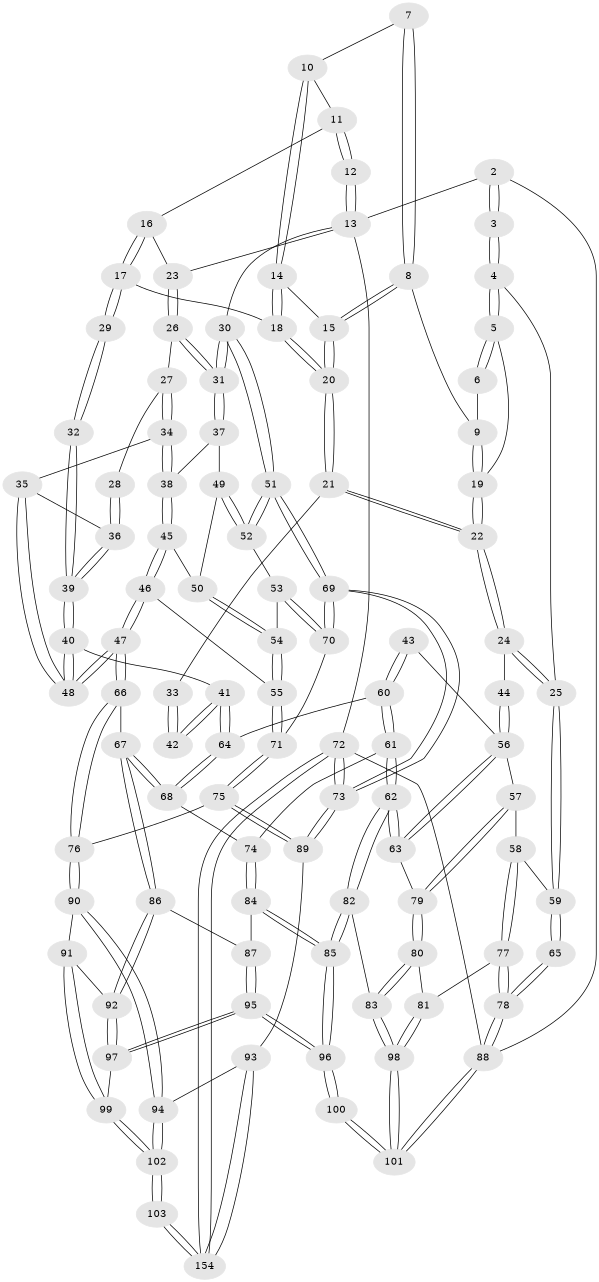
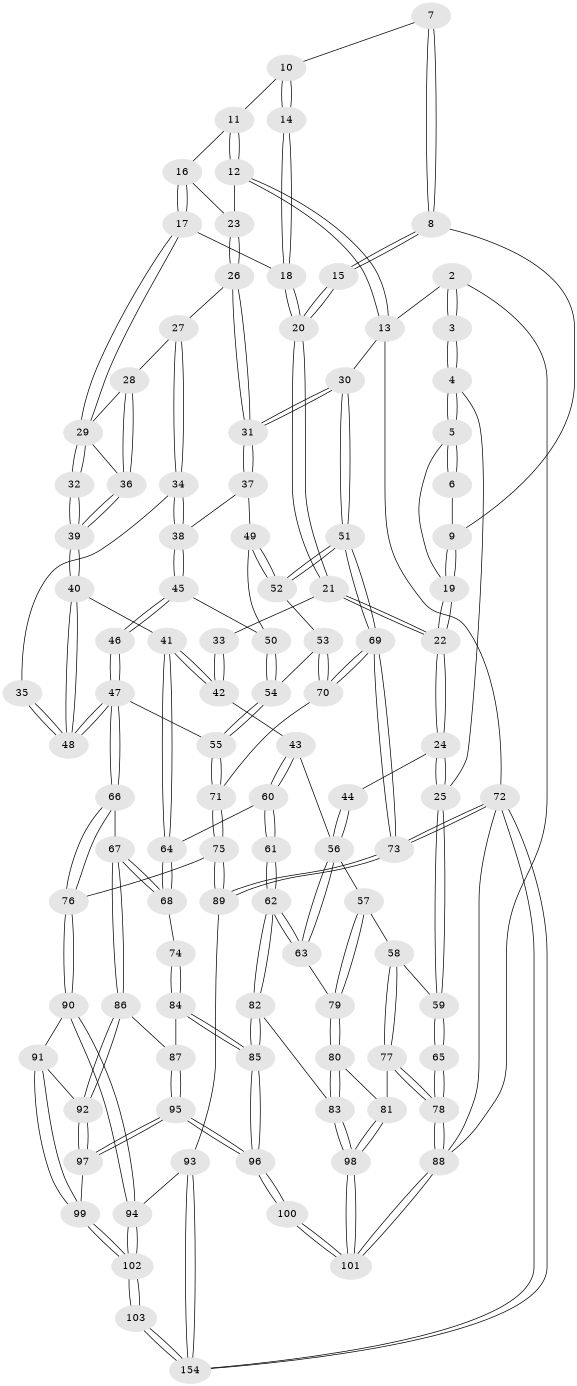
  graph {
    node [color=gray90 style=filled]
    2
    3
    13
    88
    7
    8
    10
    4
    30
    72
    101
    5
    25
    65
    78
    6
    19
    59
    9
    22
    15
    11
    14
    20
    12
    16
    18
    23
    17
    26
    31
    51
    73
    n34 [label=154]
    21
    29
    32
    24
    33
    42
    44
    27
    56
    28
    34
    37
    36
    35
    38
    39
    52
    69
    49
    40
    43
    48
    45
    50
    46
    41
    64
    68
    60
    61
    57
    63
    47
    55
    54
    66
    71
    67
    76
    53
    70
    75
    58
    79
    77
    80
    81
    62
    74
    82
    84
    83
    85
    86
    90
    87
    92
    89
    93
    91
    94
    98
    96
    95
    100
    97
    99
    102
    103
    2 -- 3
    2 -- 3
    2 -- 13
    2 -- 88
    3 -- 4
    3 -- 4
    13 -- 30
    13 -- 72
    88 -- 101
    88 -- 101
    7 -- 8
    7 -- 8
    7 -- 10
    8 -- 9
    8 -- 15
    8 -- 15
    10 -- 11
    10 -- 14
    10 -- 14
    4 -- 5
    4 -- 5
    4 -- 25
    30 -- 31
    30 -- 31
    30 -- 51
    30 -- 51
    72 -- 88
    72 -- 73
    72 -- 73
    72 -- n34
    72 -- n34
    5 -- 6
    5 -- 6
    5 -- 19
    25 -- 59
    25 -- 59
    65 -- 78
    65 -- 78
    78 -- 88
    78 -- 88
    6 -- 9
    19 -- 22
    19 -- 22
    59 -- 65
    59 -- 65
    9 -- 19
    9 -- 19
    22 -- 24
    22 -- 24
    15 -- 20
    15 -- 20
    11 -- 12
    11 -- 12
    11 -- 16
-   14 -- 15
    14 -- 18
    14 -- 18
    20 -- 21
    20 -- 21
    12 -- 13
    12 -- 13
-   13 -- 23
+   12 -- 23
    16 -- 23
    16 -- 17
    16 -- 17
    18 -- 20
    18 -- 20
    23 -- 26
    23 -- 26
    17 -- 18
    17 -- 29
    17 -- 29
    26 -- 31
    26 -- 31
    26 -- 27
    31 -- 37
    31 -- 37
    51 -- 52
    51 -- 52
    51 -- 69
    51 -- 69
    73 -- 89
    73 -- 89
    21 -- 22
    21 -- 22
    21 -- 33
    29 -- 32
    29 -- 32
    32 -- 39
    32 -- 39
    24 -- 25
    24 -- 25
    24 -- 44
    33 -- 42
    33 -- 42
+   42 -- 43
    44 -- 56
    44 -- 56
    27 -- 28
    27 -- 34
    27 -- 34
    56 -- 57
    56 -- 63
    56 -- 63
+   28 -- 29
    28 -- 36
    28 -- 36
    34 -- 35
    34 -- 38
    34 -- 38
    37 -- 38
    37 -- 49
    36 -- 39
    36 -- 39
-   35 -- 36
+   29 -- 36
    35 -- 48
    35 -- 48
    38 -- 45
    38 -- 45
    39 -- 40
    39 -- 40
    52 -- 53
    69 -- 73
    69 -- 73
    69 -- 70
    69 -- 70
    49 -- 52
    49 -- 52
    49 -- 50
    40 -- 48
    40 -- 48
    40 -- 41
    43 -- 56
    43 -- 60
    43 -- 60
    45 -- 50
    45 -- 46
    45 -- 46
    50 -- 54
    50 -- 54
    46 -- 47
    46 -- 47
-   46 -- 55
+   47 -- 55
    41 -- 42
    41 -- 42
    41 -- 64
    41 -- 64
    64 -- 68
    64 -- 68
    68 -- 74
    60 -- 64
    60 -- 61
    60 -- 61
    61 -- 62
    61 -- 62
-   61 -- 74
    57 -- 58
    57 -- 79
    57 -- 79
    63 -- 79
    47 -- 48
    47 -- 48
    47 -- 66
    47 -- 66
    55 -- 71
    55 -- 71
    54 -- 55
    54 -- 55
    66 -- 67
    66 -- 76
    66 -- 76
    71 -- 75
    71 -- 75
    67 -- 68
    67 -- 68
    67 -- 86
    67 -- 86
    76 -- 90
    76 -- 90
    53 -- 54
    53 -- 70
    53 -- 70
    70 -- 71
    75 -- 76
    75 -- 89
    75 -- 89
    58 -- 59
    58 -- 77
    58 -- 77
    79 -- 80
    79 -- 80
    77 -- 78
    77 -- 78
    77 -- 81
    80 -- 81
    80 -- 83
    80 -- 83
    81 -- 98
    81 -- 98
    62 -- 63
    62 -- 63
    62 -- 82
    62 -- 82
    74 -- 84
    74 -- 84
    82 -- 83
    82 -- 85
    82 -- 85
    84 -- 85
    84 -- 85
    84 -- 87
    83 -- 98
    83 -- 98
    85 -- 96
    85 -- 96
    86 -- 87
    86 -- 92
    86 -- 92
    90 -- 91
    90 -- 94
    90 -- 94
    87 -- 95
    87 -- 95
    92 -- 97
    92 -- 97
    89 -- 93
    93 -- n34
    93 -- n34
    93 -- 94
    91 -- 92
    91 -- 99
    91 -- 99
    94 -- 102
    94 -- 102
    98 -- 101
    98 -- 101
    96 -- 100
    96 -- 100
    95 -- 96
    95 -- 96
    95 -- 97
    95 -- 97
    100 -- 101
    100 -- 101
    97 -- 99
    99 -- 102
    99 -- 102
    102 -- 103
    102 -- 103
    103 -- n34
    103 -- n34
  }
